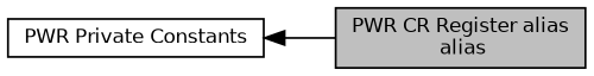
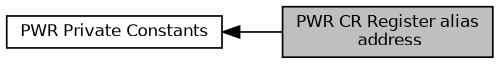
  digraph {
    rankdir=LR
    node [color=black fontname=Helvetica fontsize=10 shape=box style=filled]
    n1 [fillcolor=white height=0.2 label="PWR Private Constants" width=0.4]
-   n2 [fillcolor=grey75 fontcolor=black height=0.2 label="PWR CR Register alias\l alias" width=0.4]
+   n2 [fillcolor=grey75 fontcolor=black height=0.2 label="PWR CR Register alias\l address" width=0.4]
    n1 -> n2 [dir=back fontname=Helvetica fontsize=10 labelfontname=Helvetica labelfontsize=10 shape=plaintext style=solid]
  }
